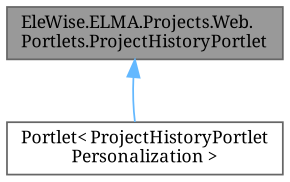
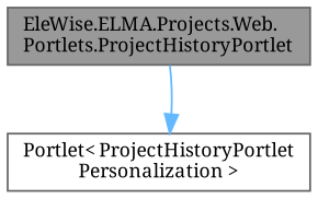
  digraph {
    fontname="Noto Serif"
    node [color=gray40 fontname="Noto Serif" fontsize=10 shape=box style=filled]
    n1 [fillcolor=grey60 fontcolor=black height=0.2 label="EleWise.ELMA.Projects.Web.\lPortlets.ProjectHistoryPortlet" width=0.4]
    n2 [fillcolor=white height=0.2 label="Portlet\< ProjectHistoryPortlet\lPersonalization \>" width=0.4]
-   n1 -> n2 [color=steelblue1 dir=back fontname="Noto Serif" fontsize=10 labelfontname=Helvetica labelfontsize=10 style=solid]
+   n2 -> n1 [color=steelblue1 dir=back fontname="Noto Serif" fontsize=10 labelfontname=Helvetica labelfontsize=10 style=solid]
  }
